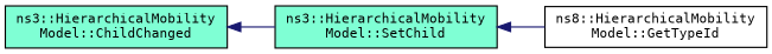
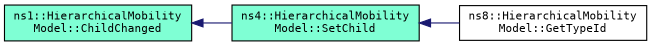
  digraph {
    fontname="DejaVu Sans Mono"
    rankdir=LR
    node [color=black fillcolor=aquamarine fontname="DejaVu Sans Mono" fontsize=10 shape=record style=filled]
    edge [color=midnightblue dir=back fontname="DejaVu Sans Mono" fontsize=10 labelfontname=Helvetica labelfontsize=10 style=solid]
-   n1 [fontcolor=black height=0.2 label="ns3::HierarchicalMobility\lModel::ChildChanged" width=0.4]
-   n2 [height=0.2 label="ns3::HierarchicalMobility\lModel::SetChild" width=0.4]
+   n1 [fontcolor=black height=0.2 label="ns1::HierarchicalMobility\lModel::ChildChanged" width=0.4]
+   n2 [height=0.2 label="ns4::HierarchicalMobility\lModel::SetChild" width=0.4]
    n3 [fillcolor=white height=0.2 label="ns8::HierarchicalMobility\lModel::GetTypeId" width=0.4]
    n1 -> n2
    n2 -> n3
  }
